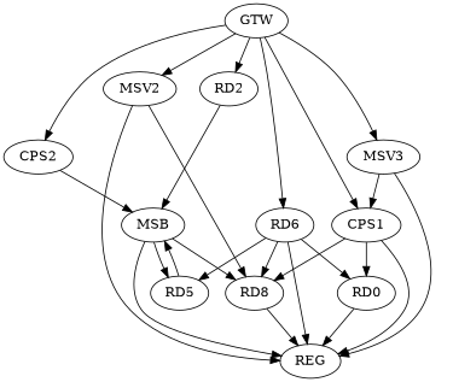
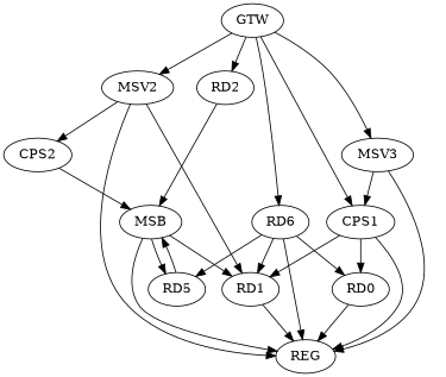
  strict digraph {
-   n1 [label=RD8]
+   n1 [label=RD1]
    n2 [label=REG]
    n3 [label=RD2]
    n4 [label=MSB]
    n5 [label=RD5]
    n6 [label=RD0]
    n7 [label=RD6]
    n8 [label=CPS1]
    n9 [label=CPS2]
    n10 [label=GTW]
    n11 [label=MSV2]
    n12 [label=MSV3]
    n1 -> n2
    n3 -> n4
    n4 -> n1
    n4 -> n2
    n4 -> n5
    n5 -> n4
    n6 -> n2
    n7 -> n1
    n7 -> n2
    n7 -> n5
    n7 -> n6
    n8 -> n1
    n8 -> n2
    n8 -> n6
    n9 -> n4
    n10 -> n3
    n10 -> n7
    n10 -> n8
-   n10 -> n9
+   n11 -> n9
    n10 -> n11
    n10 -> n12
    n11 -> n1
    n11 -> n2
    n12 -> n2
    n12 -> n8
  }
